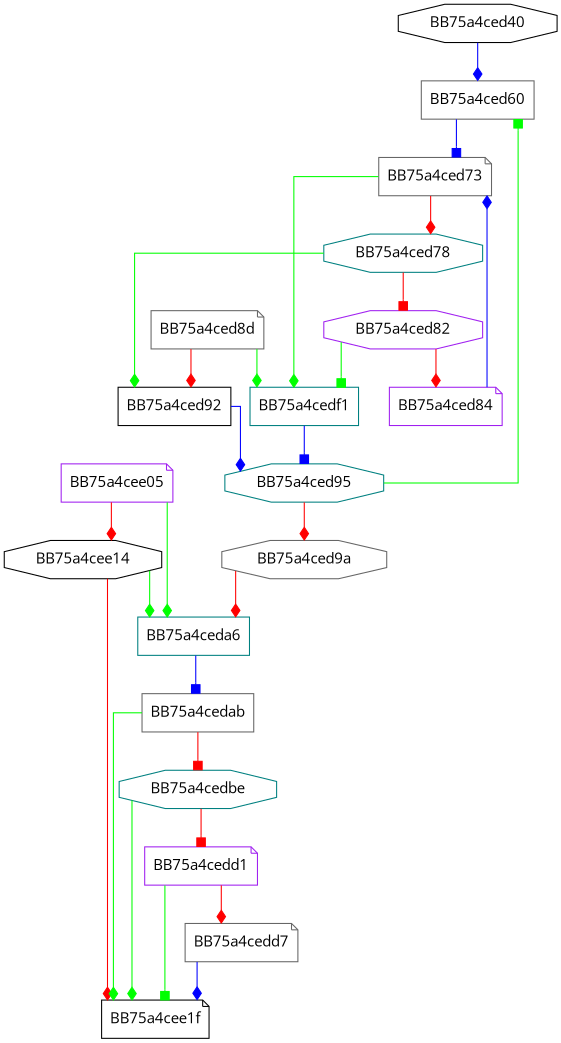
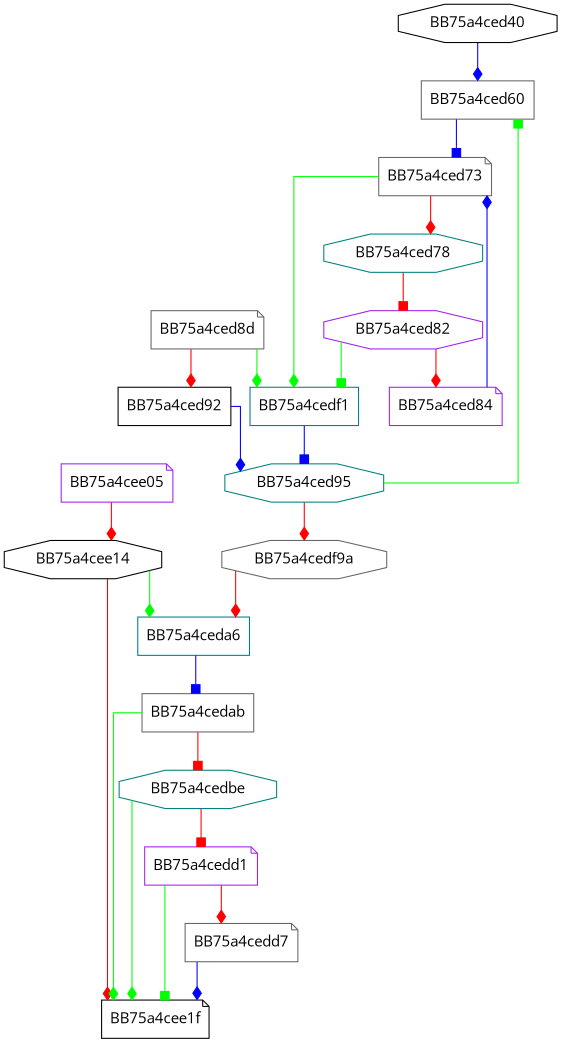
  digraph {
    fontname="Open Sans"
    splines=ortho
    node [color=gray40 fontname="Open Sans" shape=octagon]
    edge [arrowhead=diamond color=red fontname="Open Sans"]
    BB75a4ced60 [shape=box]
    BB75a4ced40 [color=black]
    BB75a4ced73 [shape=note]
    BB75a4ced78 [color=teal]
    BB75a4cedf1 [color=teal shape=box]
    BB75a4ced8d [shape=note]
    BB75a4ced92 [color=black shape=box]
    BB75a4ced82 [color=purple]
    BB75a4ced95 [color=teal]
    BB75a4ced84 [color=purple shape=note]
-   BB75a4ced9a
+   BB75a4ced9a [label=BB75a4cedf9a]
    BB75a4ceda6 [color=teal shape=box]
    BB75a4cee05 [color=purple shape=note]
    BB75a4cee14 [color=black]
    BB75a4cedab [shape=box]
    BB75a4cee1f [color=black shape=note]
    BB75a4cedbe [color=teal]
    BB75a4cedd1 [color=purple shape=note]
    BB75a4cedd7 [shape=note]
    BB75a4ced60 -> BB75a4ced73 [arrowhead=box color=blue]
    BB75a4ced40 -> BB75a4ced60 [color=blue]
    BB75a4ced73 -> BB75a4ced78
    BB75a4ced73 -> BB75a4cedf1 [color=green]
-   BB75a4ced78 -> BB75a4ced92 [color=green]
    BB75a4ced78 -> BB75a4ced82 [arrowhead=box]
    BB75a4cedf1 -> BB75a4ced95 [arrowhead=box color=blue]
    BB75a4ced8d -> BB75a4cedf1 [color=green]
    BB75a4ced8d -> BB75a4ced92
    BB75a4ced92 -> BB75a4ced95 [color=blue]
    BB75a4ced82 -> BB75a4cedf1 [arrowhead=box color=green]
    BB75a4ced82 -> BB75a4ced84
    BB75a4ced95 -> BB75a4ced60 [arrowhead=box color=green]
    BB75a4ced95 -> BB75a4ced9a
    BB75a4ced84 -> BB75a4ced73 [color=blue]
    BB75a4ced9a -> BB75a4ceda6
    BB75a4ceda6 -> BB75a4cedab [arrowhead=box color=blue]
-   BB75a4cee05 -> BB75a4ceda6 [color=green]
    BB75a4cee05 -> BB75a4cee14
    BB75a4cee14 -> BB75a4ceda6 [color=green]
    BB75a4cee14 -> BB75a4cee1f
    BB75a4cedab -> BB75a4cee1f [color=green]
    BB75a4cedab -> BB75a4cedbe [arrowhead=box]
    BB75a4cedbe -> BB75a4cee1f [color=green]
    BB75a4cedbe -> BB75a4cedd1 [arrowhead=box]
    BB75a4cedd1 -> BB75a4cee1f [arrowhead=box color=green]
    BB75a4cedd1 -> BB75a4cedd7
    BB75a4cedd7 -> BB75a4cee1f [color=blue]
  }
